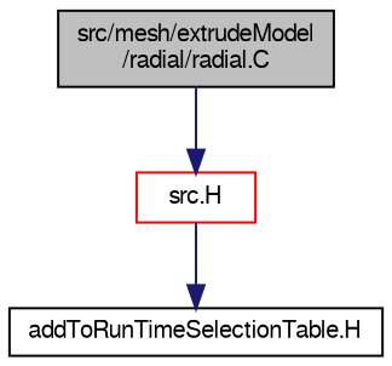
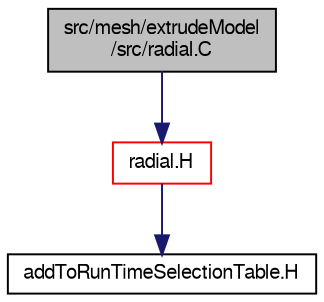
  digraph {
    node [color=black fontname=FreeSans fontsize=10 shape=record]
    edge [color=midnightblue fontname=FreeSans fontsize=10 labelfontname=FreeSans labelfontsize=10 style=solid]
-   n1 [fillcolor=grey75 fontcolor=black height=0.2 label="src/mesh/extrudeModel\l/radial/radial.C" style=filled width=0.4]
-   n2 [color=red height=0.2 label="src.H" width=0.4]
+   n1 [fillcolor=grey75 fontcolor=black height=0.2 label="src/mesh/extrudeModel\l/src/radial.C" style=filled width=0.4]
+   n2 [color=red height=0.2 label="radial.H" width=0.4]
    n3 [height=0.2 label="addToRunTimeSelectionTable.H" width=0.4]
    n1 -> n2
    n2 -> n3
  }
